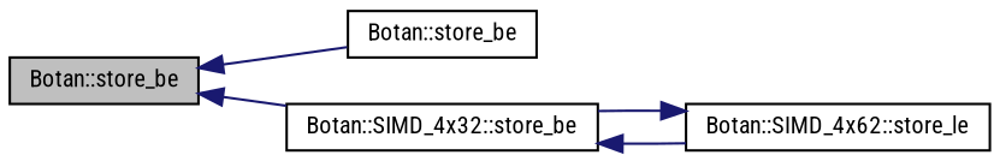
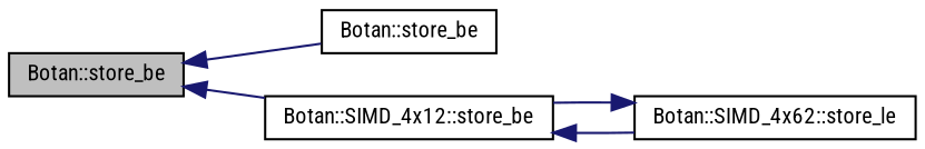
  digraph {
    fontname="Roboto Condensed"
    rankdir=LR
    node [color=black fillcolor=white fontname="Roboto Condensed" fontsize=10 shape=record style=filled]
    edge [color=midnightblue dir=back fontname="Roboto Condensed" fontsize=10 labelfontname=Helvetica labelfontsize=10 style=solid]
    n1 [fillcolor=grey75 fontcolor=black height=0.2 label="Botan::store_be" width=0.4]
    n2 [height=0.2 label="Botan::store_be" width=0.4]
-   n3 [height=0.2 label="Botan::SIMD_4x32::store_be" width=0.4]
+   n3 [height=0.2 label="Botan::SIMD_4x12::store_be" width=0.4]
    n4 [height=0.2 label="Botan::SIMD_4x62::store_le" width=0.4]
    n1 -> n2
    n1 -> n3
    n3 -> n4
    n4 -> n3
  }
